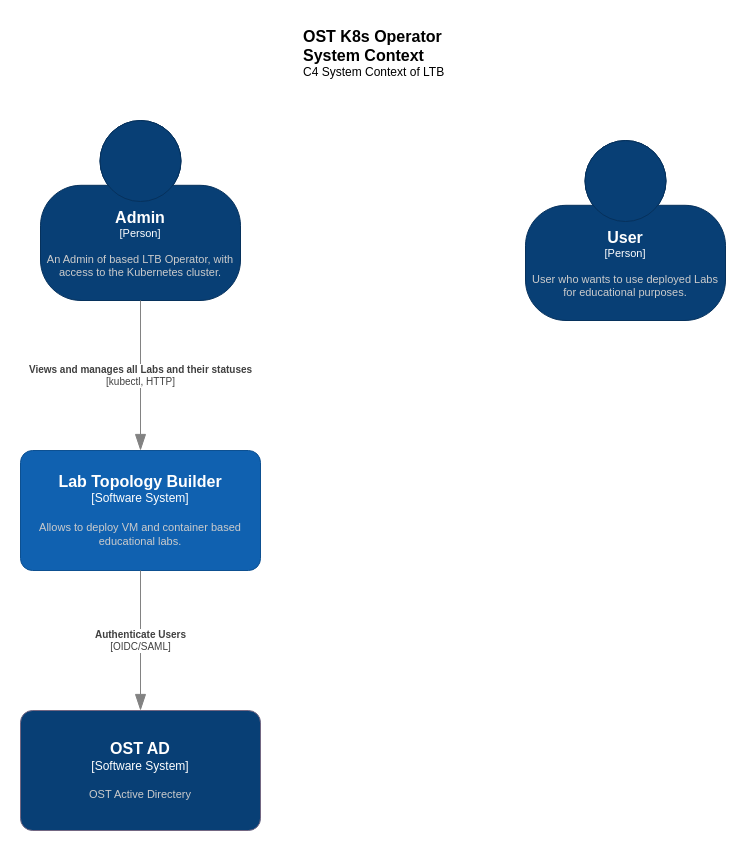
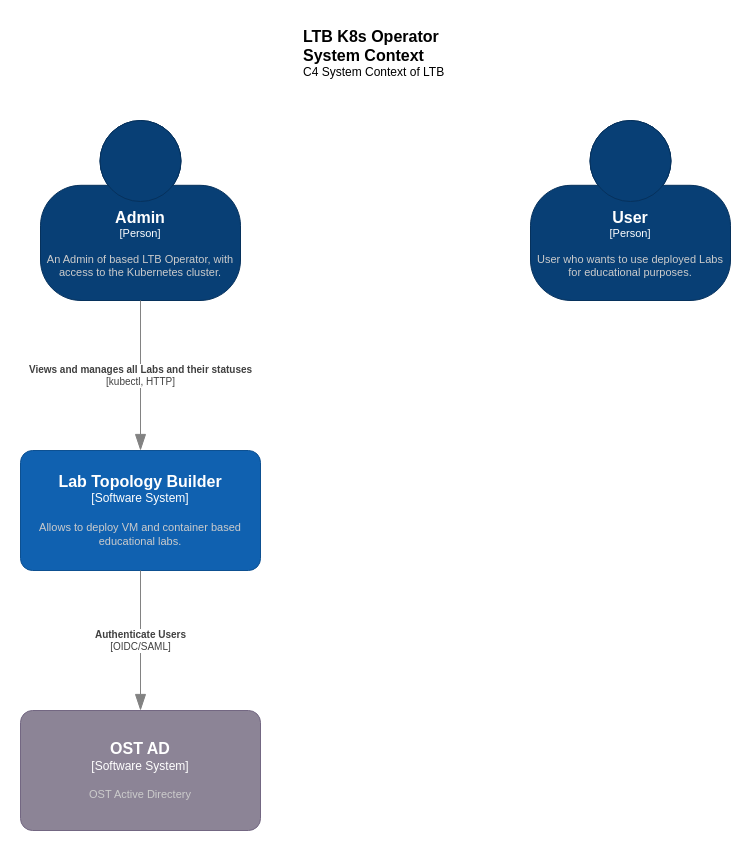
  <mxCell id="0" />
  <mxCell id="1" parent="0" />
  <mxCell id="2" value="&lt;font style=&quot;font-size: 16px&quot;&gt;&lt;b&gt;Admin&lt;/b&gt;&lt;/font&gt;&lt;div&gt;[Person]&lt;/div&gt;&lt;br&gt;&lt;div&gt;&lt;font style=&quot;font-size: 11px&quot;&gt;&lt;font color=&quot;#cccccc&quot;&gt;An Admin of based LTB Operator, with access to the Kubernetes cluster.&lt;/font&gt;&lt;/div&gt;" style="html=1;fontSize=11;dashed=0;whiteSpace=wrap;fillColor=#083F75;strokeColor=#06315C;fontColor=#ffffff;shape=mxgraph.c4.person2;align=center;metaEdit=1;points=[[0.5,0,0],[1,0.5,0],[1,0.75,0],[0.75,1,0],[0.5,1,0],[0.25,1,0],[0,0.75,0],[0,0.5,0]];resizable=0;" parent="1" vertex="1"><mxGeometry x="40" y="120" width="200" height="180" as="geometry" /></mxCell>
  <mxCell id="3" value="&lt;font style=&quot;font-size: 16px&quot;&gt;&lt;b&gt;Lab Topology Builder&lt;/b&gt;&lt;/font&gt;&lt;div&gt;[Software System]&lt;/div&gt;&lt;br&gt;&lt;div&gt;&lt;font style=&quot;font-size: 11px&quot;&gt;&lt;font color=&quot;#cccccc&quot;&gt;Allows to deploy VM and container based educational labs.&lt;/font&gt;&lt;/div&gt;" style="rounded=1;whiteSpace=wrap;html=1;labelBackgroundColor=none;fillColor=#1061B0;fontColor=#ffffff;align=center;arcSize=10;strokeColor=#0D5091;metaEdit=1;resizable=0;points=[[0.25,0,0],[0.5,0,0],[0.75,0,0],[1,0.25,0],[1,0.5,0],[1,0.75,0],[0.75,1,0],[0.5,1,0],[0.25,1,0],[0,0.75,0],[0,0.5,0],[0,0.25,0]];" parent="1" vertex="1"><mxGeometry x="20" y="450" width="240" height="120" as="geometry" /></mxCell>
- <mxCell id="4" value="&lt;font style=&quot;font-size: 16px&quot;&gt;&lt;b&gt;&lt;div style=&quot;text-align: left&quot;&gt;OST K8s Operator System Context&lt;/div&gt;&lt;/b&gt;&lt;/font&gt;&lt;div style=&quot;text-align: left&quot;&gt;C4 System Context of LTB&lt;/div&gt;" style="text;html=1;strokeColor=none;fillColor=none;align=left;verticalAlign=top;whiteSpace=wrap;rounded=0;metaEdit=1;allowArrows=0;resizable=1;rotatable=0;connectable=0;recursiveResize=0;expand=0;pointerEvents=0;points=[[0.25,0,0],[0.5,0,0],[0.75,0,0],[1,0.25,0],[1,0.5,0],[1,0.75,0],[0.75,1,0],[0.5,1,0],[0.25,1,0],[0,0.75,0],[0,0.5,0],[0,0.25,0]];" parent="1" vertex="1"><mxGeometry x="301" y="20" width="166" height="40" as="geometry" /></mxCell>
- <mxCell id="5" value="&lt;font style=&quot;font-size: 16px&quot;&gt;&lt;b&gt;User&lt;/b&gt;&lt;/font&gt;&lt;div&gt;[Person]&lt;/div&gt;&lt;br&gt;&lt;div&gt;&lt;font style=&quot;font-size: 11px&quot;&gt;&lt;font color=&quot;#cccccc&quot;&gt;User who wants to use deployed Labs for educational purposes.&lt;/font&gt;&lt;/div&gt;" style="html=1;fontSize=11;dashed=0;whiteSpace=wrap;fillColor=#083f75;strokeColor=#06315c;fontColor=#ffffff;shape=mxgraph.c4.person2;align=center;metaEdit=1;points=[[0.5,0,0],[1,0.5,0],[1,0.75,0],[0.75,1,0],[0.5,1,0],[0.25,1,0],[0,0.75,0],[0,0.5,0]];resizable=0;" parent="1" vertex="1"><mxGeometry x="525" y="140" width="200" height="180" as="geometry" /></mxCell>
+ <mxCell id="4" value="&lt;font style=&quot;font-size: 16px&quot;&gt;&lt;b&gt;&lt;div style=&quot;text-align: left&quot;&gt;LTB K8s Operator System Context&lt;/div&gt;&lt;/b&gt;&lt;/font&gt;&lt;div style=&quot;text-align: left&quot;&gt;C4 System Context of LTB&lt;/div&gt;" style="text;html=1;strokeColor=none;fillColor=none;align=left;verticalAlign=top;whiteSpace=wrap;rounded=0;metaEdit=1;allowArrows=0;resizable=1;rotatable=0;connectable=0;recursiveResize=0;expand=0;pointerEvents=0;points=[[0.25,0,0],[0.5,0,0],[0.75,0,0],[1,0.25,0],[1,0.5,0],[1,0.75,0],[0.75,1,0],[0.5,1,0],[0.25,1,0],[0,0.75,0],[0,0.5,0],[0,0.25,0]];" parent="1" vertex="1"><mxGeometry x="301" y="20" width="166" height="40" as="geometry" /></mxCell>
+ <mxCell id="5" value="&lt;font style=&quot;font-size: 16px&quot;&gt;&lt;b&gt;User&lt;/b&gt;&lt;/font&gt;&lt;div&gt;[Person]&lt;/div&gt;&lt;br&gt;&lt;div&gt;&lt;font style=&quot;font-size: 11px&quot;&gt;&lt;font color=&quot;#cccccc&quot;&gt;User who wants to use deployed Labs for educational purposes.&lt;/font&gt;&lt;/div&gt;" style="html=1;fontSize=11;dashed=0;whiteSpace=wrap;fillColor=#083f75;strokeColor=#06315c;fontColor=#ffffff;shape=mxgraph.c4.person2;align=center;metaEdit=1;points=[[0.5,0,0],[1,0.5,0],[1,0.75,0],[0.75,1,0],[0.5,1,0],[0.25,1,0],[0,0.75,0],[0,0.5,0]];resizable=0;" parent="1" vertex="1"><mxGeometry x="530" y="120" width="200" height="180" as="geometry" /></mxCell>
  <mxCell id="6" value="&lt;div style=&quot;text-align: left&quot;&gt;&lt;div style=&quot;text-align: center&quot;&gt;&lt;b&gt;Views and manages all Labs and their statuses&lt;/b&gt;&lt;/div&gt;&lt;div style=&quot;text-align: center&quot;&gt;[kubectl, HTTP]&lt;/div&gt;&lt;/div&gt;" style="endArrow=blockThin;html=1;fontSize=10;fontColor=#404040;strokeWidth=1;endFill=1;strokeColor=#828282;elbow=vertical;metaEdit=1;endSize=14;startSize=14;jumpStyle=arc;jumpSize=16;rounded=0;edgeStyle=orthogonalEdgeStyle;" parent="1" source="2" target="3" edge="1"><mxGeometry width="240" relative="1" as="geometry"><mxPoint x="450" y="520" as="sourcePoint" /><mxPoint x="270" y="520" as="targetPoint" /></mxGeometry></mxCell>
- <mxCell id="7" value="&lt;font style=&quot;font-size: 16px&quot;&gt;&lt;b&gt;OST AD&lt;/b&gt;&lt;/font&gt;&lt;div&gt;[Software System]&lt;/div&gt;&lt;br&gt;&lt;div&gt;&lt;font style=&quot;font-size: 11px&quot;&gt;&lt;font color=&quot;#cccccc&quot;&gt;OST Active Directery&lt;/font&gt;&lt;/div&gt;" style="rounded=1;whiteSpace=wrap;html=1;labelBackgroundColor=none;fillColor=#083f75;fontColor=#ffffff;align=center;arcSize=10;strokeColor=#736782;metaEdit=1;resizable=0;points=[[0.25,0,0],[0.5,0,0],[0.75,0,0],[1,0.25,0],[1,0.5,0],[1,0.75,0],[0.75,1,0],[0.5,1,0],[0.25,1,0],[0,0.75,0],[0,0.5,0],[0,0.25,0]];" vertex="1" parent="1"><mxGeometry x="20" y="710" width="240" height="120" as="geometry" /></mxCell>
+ <mxCell id="7" value="&lt;font style=&quot;font-size: 16px&quot;&gt;&lt;b&gt;OST AD&lt;/b&gt;&lt;/font&gt;&lt;div&gt;[Software System]&lt;/div&gt;&lt;br&gt;&lt;div&gt;&lt;font style=&quot;font-size: 11px&quot;&gt;&lt;font color=&quot;#cccccc&quot;&gt;OST Active Directery&lt;/font&gt;&lt;/div&gt;" style="rounded=1;whiteSpace=wrap;html=1;labelBackgroundColor=none;fillColor=#8C8496;fontColor=#ffffff;align=center;arcSize=10;strokeColor=#736782;metaEdit=1;resizable=0;points=[[0.25,0,0],[0.5,0,0],[0.75,0,0],[1,0.25,0],[1,0.5,0],[1,0.75,0],[0.75,1,0],[0.5,1,0],[0.25,1,0],[0,0.75,0],[0,0.5,0],[0,0.25,0]];" vertex="1" parent="1"><mxGeometry x="20" y="710" width="240" height="120" as="geometry" /></mxCell>
  <mxCell id="8" value="&lt;div style=&quot;text-align: left&quot;&gt;&lt;div style=&quot;text-align: center&quot;&gt;&lt;b&gt;Authenticate Users&lt;/b&gt;&lt;/div&gt;&lt;div style=&quot;text-align: center&quot;&gt;[OIDC/SAML]&lt;/div&gt;&lt;/div&gt;" style="endArrow=blockThin;html=1;fontSize=10;fontColor=#404040;strokeWidth=1;endFill=1;strokeColor=#828282;elbow=vertical;metaEdit=1;endSize=14;startSize=14;jumpStyle=arc;jumpSize=16;rounded=0;edgeStyle=orthogonalEdgeStyle;" edge="1" parent="1" source="3" target="7"><mxGeometry width="240" relative="1" as="geometry"><mxPoint x="150" y="310" as="sourcePoint" /><mxPoint x="150" y="460" as="targetPoint" /></mxGeometry></mxCell>
